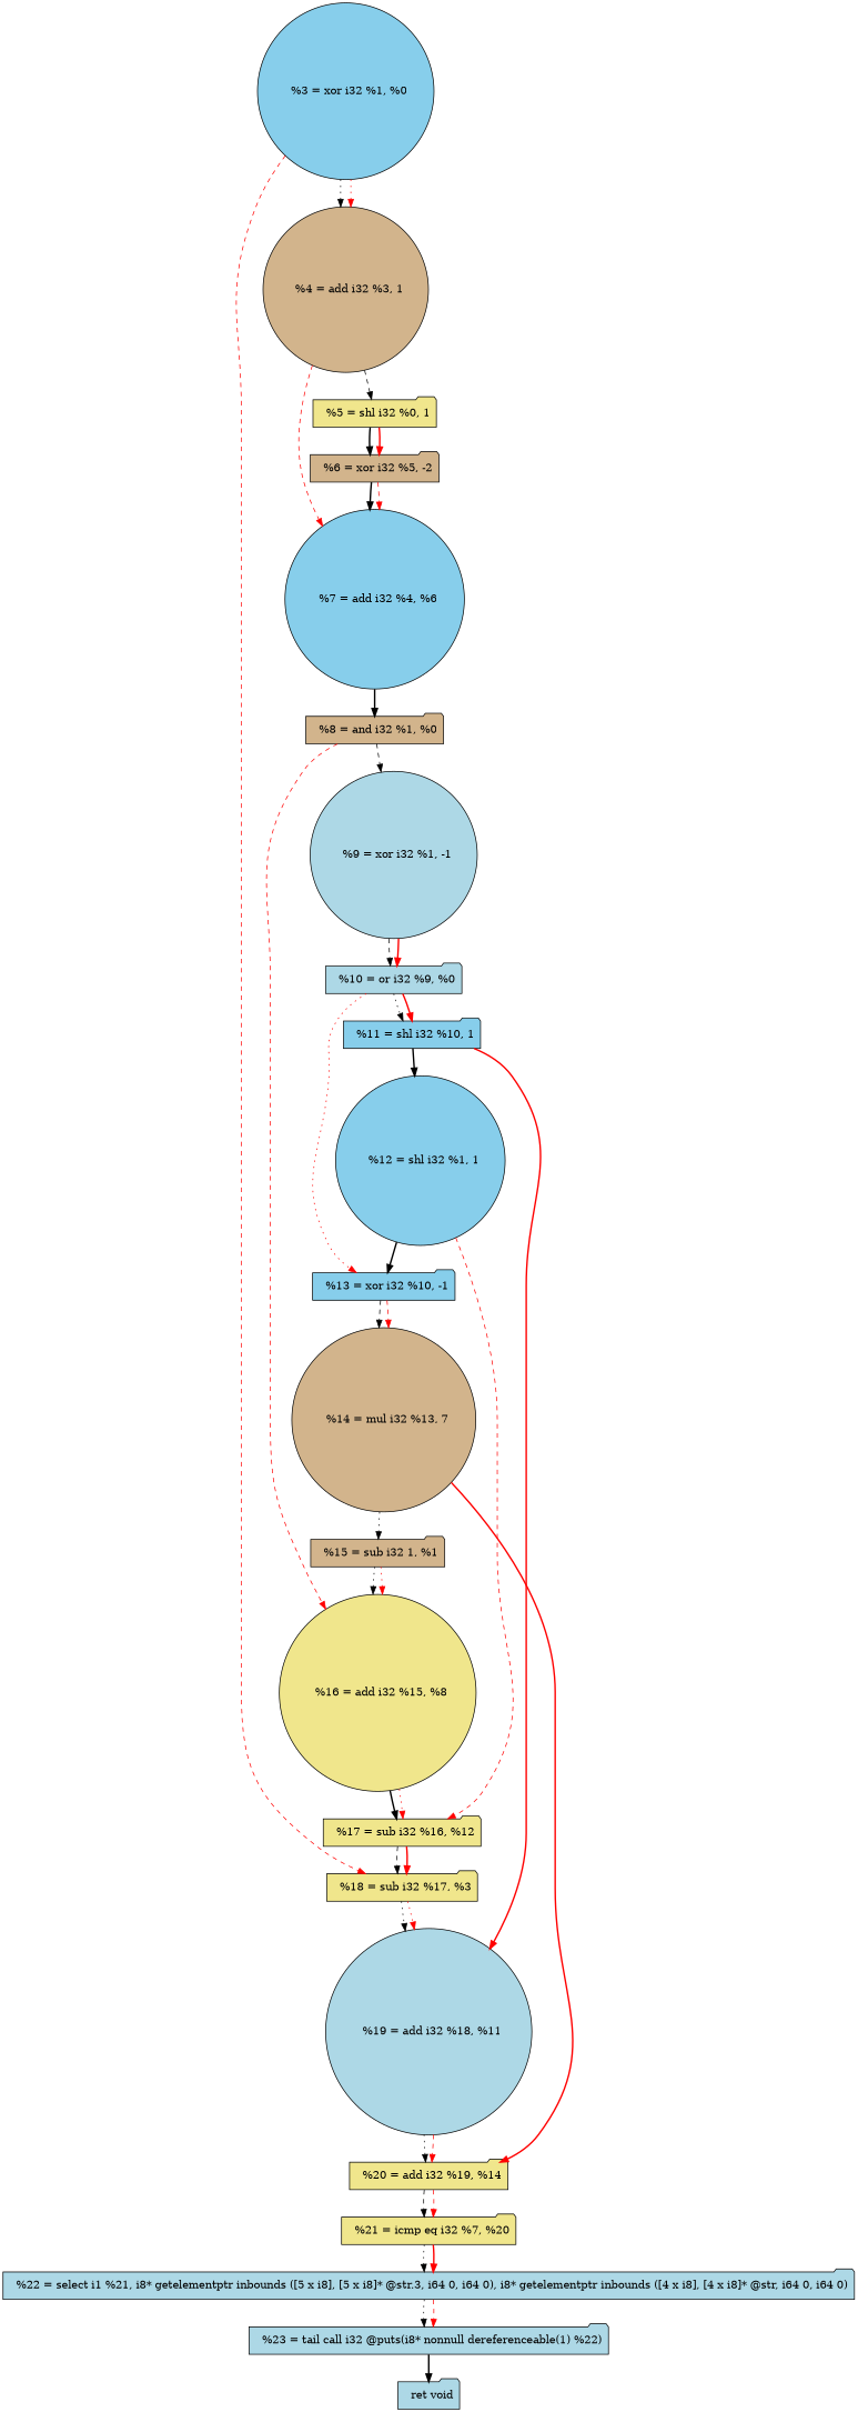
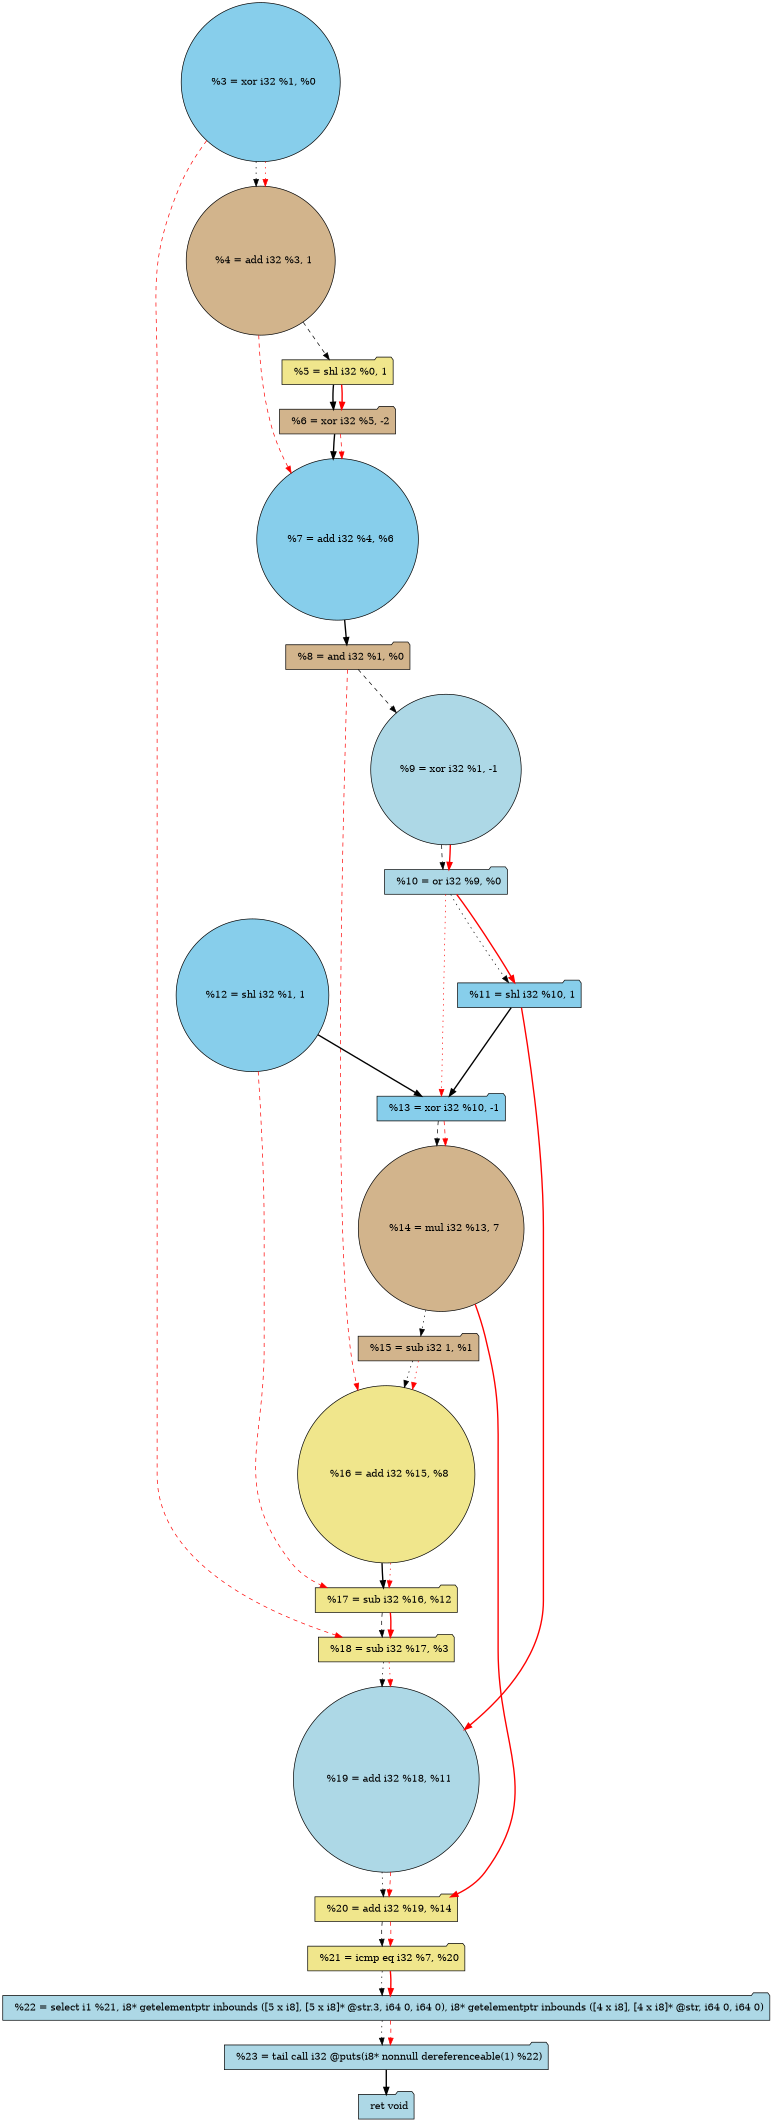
  digraph {
    node [fillcolor=khaki shape=folder style=filled]
    edge [style=dashed]
    n1 [fillcolor=skyblue label="  %3 = xor i32 %1, %0" shape=circle]
    n2 [fillcolor=tan label="  %4 = add i32 %3, 1" shape=circle]
    n3 [label="  %18 = sub i32 %17, %3"]
    n4 [label="  %5 = shl i32 %0, 1"]
    n5 [fillcolor=skyblue label="  %7 = add i32 %4, %6" shape=circle]
    n6 [fillcolor=lightblue label="  %19 = add i32 %18, %11" shape=circle]
    n7 [fillcolor=tan label="  %6 = xor i32 %5, -2"]
    n8 [fillcolor=tan label="  %8 = and i32 %1, %0"]
    n9 [fillcolor=lightblue label="  %9 = xor i32 %1, -1" shape=circle]
    n10 [label="  %16 = add i32 %15, %8" shape=circle]
    n11 [label="  %21 = icmp eq i32 %7, %20"]
    n12 [fillcolor=lightblue label="  %22 = select i1 %21, i8* getelementptr inbounds ([5 x i8], [5 x i8]* @str.3, i64 0, i64 0), i8* getelementptr inbounds ([4 x i8], [4 x i8]* @str, i64 0, i64 0)"]
    n13 [fillcolor=lightblue label="  %10 = or i32 %9, %0"]
    n14 [label="  %17 = sub i32 %16, %12"]
    n15 [fillcolor=skyblue label="  %11 = shl i32 %10, 1"]
    n16 [fillcolor=skyblue label="  %13 = xor i32 %10, -1"]
    n17 [fillcolor=skyblue label="  %12 = shl i32 %1, 1" shape=circle]
    n18 [fillcolor=tan label="  %14 = mul i32 %13, 7" shape=circle]
    n19 [label="  %20 = add i32 %19, %14"]
    n20 [fillcolor=tan label="  %15 = sub i32 1, %1"]
    n21 [fillcolor=lightblue label="  %23 = tail call i32 @puts(i8* nonnull dereferenceable(1) %22)"]
    n22 [fillcolor=lightblue label="  ret void"]
    n1 -> n2 [style=dotted]
    n1 -> n2 [color=red style=dotted]
    n1 -> n3 [color=red]
    n2 -> n4
    n2 -> n5 [color=red]
    n3 -> n6 [style=dotted]
    n3 -> n6 [color=red style=dotted]
    n4 -> n7 [style=bold]
    n4 -> n7 [color=red style=bold]
    n5 -> n8 [style=bold]
    n6 -> n19 [style=dotted]
    n6 -> n19 [color=red]
    n7 -> n5 [style=bold]
    n7 -> n5 [color=red]
    n8 -> n9
    n8 -> n10 [color=red]
    n9 -> n13
    n9 -> n13 [color=red style=bold]
    n10 -> n14 [style=bold]
    n10 -> n14 [color=red style=dotted]
    n11 -> n12 [style=dotted]
    n11 -> n12 [color=red style=bold]
    n12 -> n21 [style=dotted]
    n12 -> n21 [color=red]
    n13 -> n15 [style=dotted]
    n13 -> n15 [color=red style=bold]
    n13 -> n16 [color=red style=dotted]
    n14 -> n3
    n14 -> n3 [color=red style=bold]
    n15 -> n6 [color=red style=bold]
-   n15 -> n17 [style=bold]
+   n15 -> n16 [style=bold]
    n16 -> n18
    n16 -> n18 [color=red]
    n17 -> n14 [color=red]
    n17 -> n16 [style=bold]
    n18 -> n19 [color=red style=bold]
    n18 -> n20 [style=dotted]
    n19 -> n11
    n19 -> n11 [color=red]
    n20 -> n10 [style=dotted]
    n20 -> n10 [color=red style=dotted]
    n21 -> n22 [style=bold]
  }
